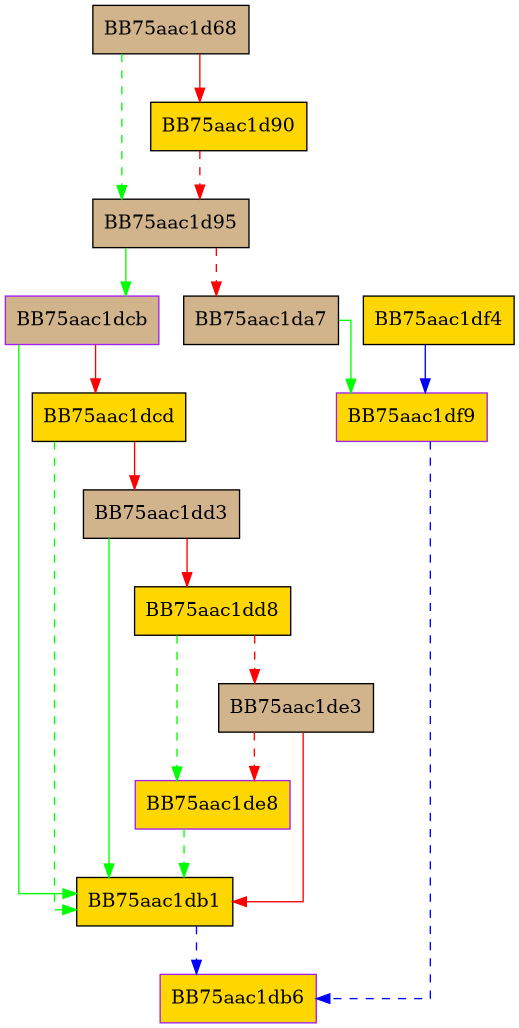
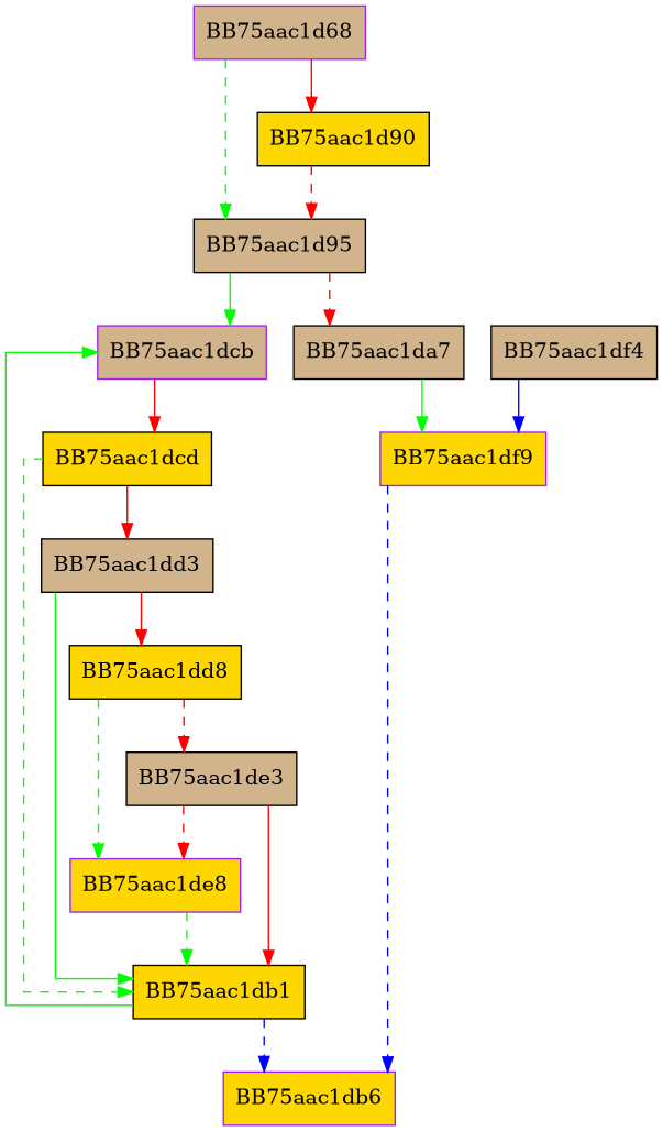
  digraph {
    splines=ortho
    node [color=black fillcolor=gold shape=box style=filled]
    edge [color=red style=dashed]
-   BB75aac1d68 [fillcolor=tan]
+   BB75aac1d68 [color=purple fillcolor=tan]
    BB75aac1d95 [fillcolor=tan]
    BB75aac1d90
    BB75aac1dcb [color=purple fillcolor=tan]
    BB75aac1da7 [fillcolor=tan]
    BB75aac1db1
    BB75aac1dcd
    BB75aac1df9 [color=purple]
    BB75aac1db6 [color=purple]
    BB75aac1dd3 [fillcolor=tan]
    BB75aac1dd8
    BB75aac1de8 [color=purple]
    BB75aac1de3 [fillcolor=tan]
-   BB75aac1df4
+   BB75aac1df4 [fillcolor=tan]
    BB75aac1d68 -> BB75aac1d95 [color=green]
    BB75aac1d68 -> BB75aac1d90 [style=solid]
    BB75aac1d95 -> BB75aac1dcb [color=green style=solid]
    BB75aac1d95 -> BB75aac1da7
    BB75aac1d90 -> BB75aac1d95
-   BB75aac1dcb -> BB75aac1db1 [color=green style=solid]
+   BB75aac1db1 -> BB75aac1dcb [color=green style=solid]
    BB75aac1dcb -> BB75aac1dcd [style=solid]
    BB75aac1da7 -> BB75aac1df9 [color=green style=solid]
    BB75aac1db1 -> BB75aac1db6 [color=blue]
    BB75aac1dcd -> BB75aac1db1 [color=green]
    BB75aac1dcd -> BB75aac1dd3 [style=solid]
    BB75aac1df9 -> BB75aac1db6 [color=blue]
    BB75aac1dd3 -> BB75aac1db1 [color=green style=solid]
    BB75aac1dd3 -> BB75aac1dd8 [style=solid]
    BB75aac1dd8 -> BB75aac1de8 [color=green]
    BB75aac1dd8 -> BB75aac1de3
    BB75aac1de8 -> BB75aac1db1 [color=green]
    BB75aac1de3 -> BB75aac1db1 [style=solid]
    BB75aac1de3 -> BB75aac1de8
    BB75aac1df4 -> BB75aac1df9 [color=blue style=solid]
  }
